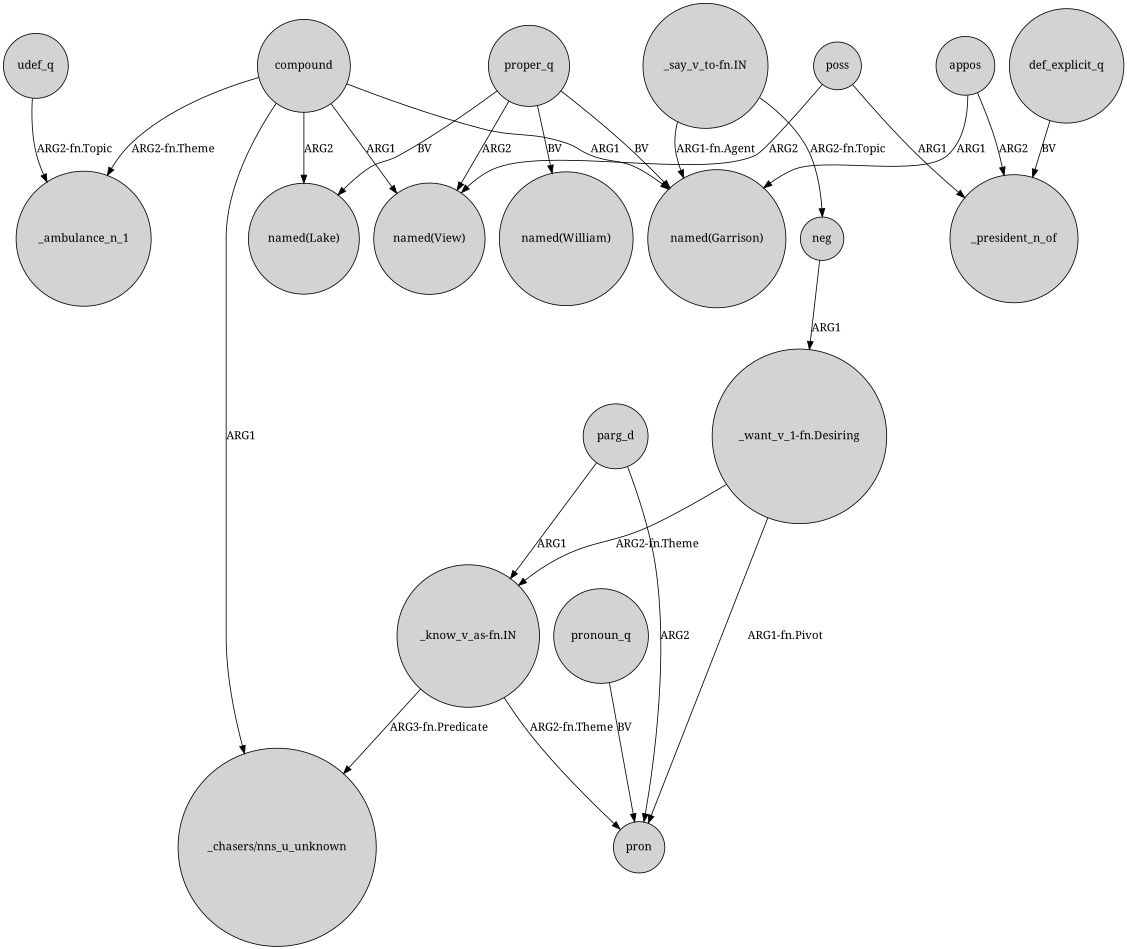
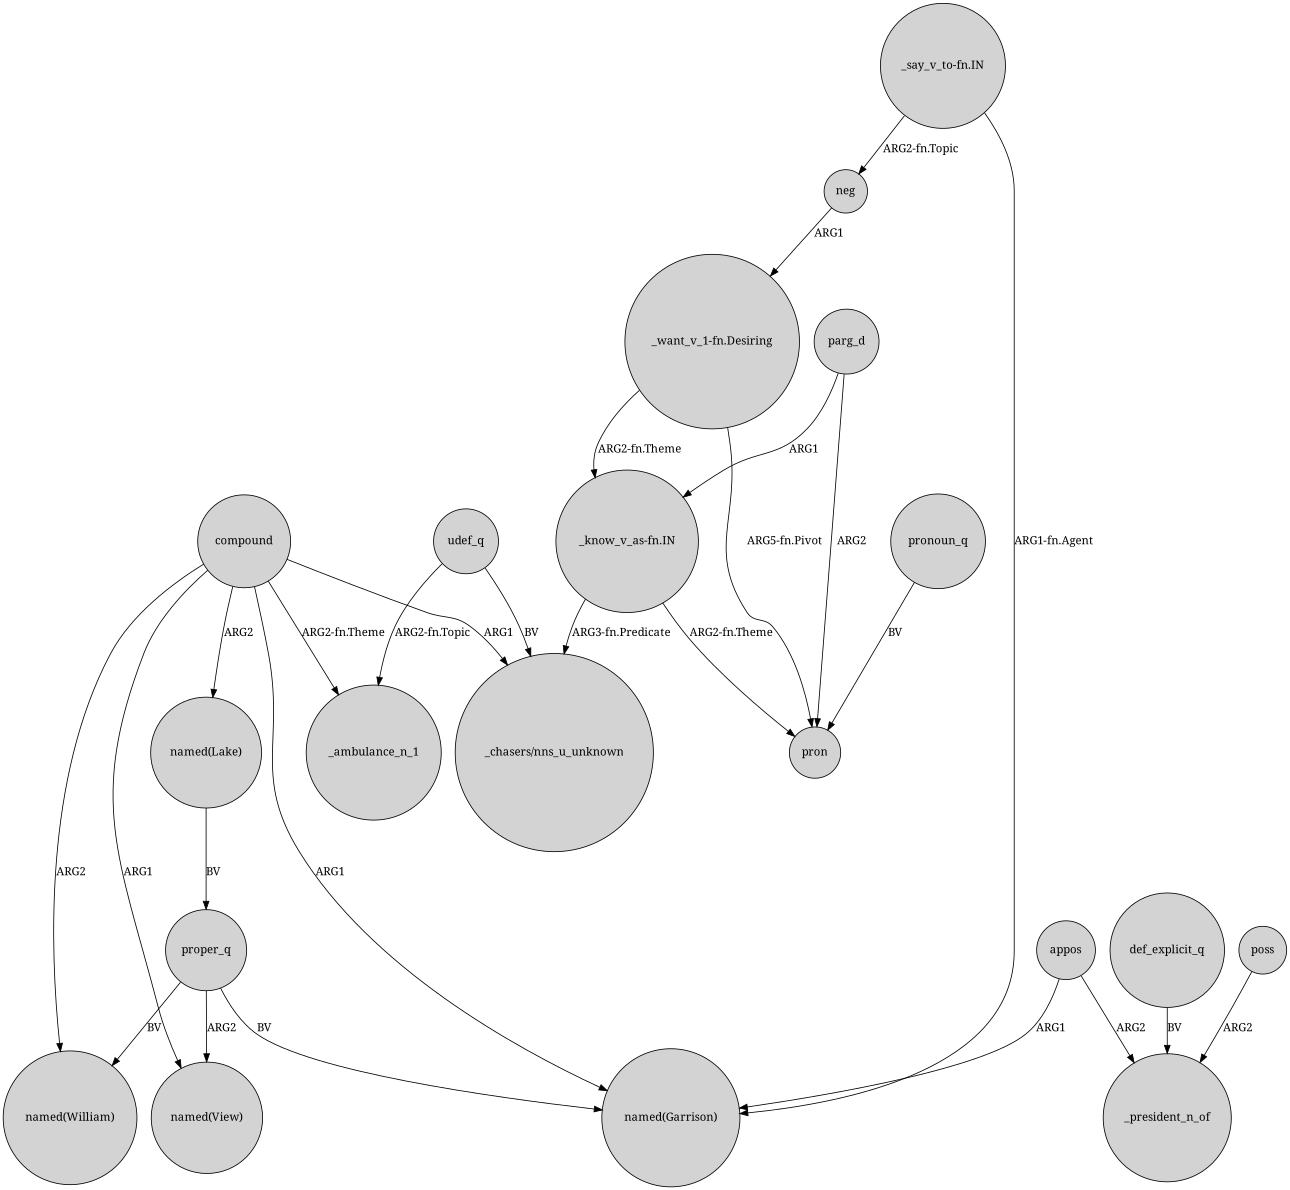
  digraph {
    fontname="Noto Serif"
    node [fontname="Noto Serif" shape=circle style=filled]
    edge [fontname="Noto Serif"]
    compound
    "named(Garrison)"
    "_chasers/nns_u_unknown"
    "named(Lake)"
    "named(View)"
    "named(William)"
    _ambulance_n_1
    "_know_v_as-fn.IN"
    pron
    poss
    _president_n_of
    "_want_v_1-fn.Desiring"
    parg_d
    proper_q
    appos
    pronoun_q
    "_say_v_to-fn.IN"
    neg
    def_explicit_q
    udef_q
    compound -> "named(Garrison)" [label=ARG1]
    compound -> "_chasers/nns_u_unknown" [label=ARG1]
    compound -> "named(Lake)" [label=ARG2]
    compound -> "named(View)" [label=ARG1]
+   compound -> "named(William)" [label=ARG2]
    compound -> _ambulance_n_1 [label="ARG2-fn.Theme"]
    "_know_v_as-fn.IN" -> "_chasers/nns_u_unknown" [label="ARG3-fn.Predicate"]
    "_know_v_as-fn.IN" -> pron [label="ARG2-fn.Theme"]
-   poss -> "named(View)" [label=ARG2]
-   poss -> _president_n_of [label=ARG1]
+   poss -> _president_n_of [label=ARG2]
    "_want_v_1-fn.Desiring" -> "_know_v_as-fn.IN" [label="ARG2-fn.Theme"]
-   "_want_v_1-fn.Desiring" -> pron [label="ARG1-fn.Pivot"]
+   "_want_v_1-fn.Desiring" -> pron [label="ARG5-fn.Pivot"]
    parg_d -> "_know_v_as-fn.IN" [label=ARG1]
    parg_d -> pron [label=ARG2]
    proper_q -> "named(Garrison)" [label=BV]
-   proper_q -> "named(Lake)" [label=BV]
+   "named(Lake)" -> proper_q [label=BV]
    proper_q -> "named(View)" [label=ARG2]
    proper_q -> "named(William)" [label=BV]
    appos -> "named(Garrison)" [label=ARG1]
    appos -> _president_n_of [label=ARG2]
    pronoun_q -> pron [label=BV]
    "_say_v_to-fn.IN" -> "named(Garrison)" [label="ARG1-fn.Agent"]
    "_say_v_to-fn.IN" -> neg [label="ARG2-fn.Topic"]
    neg -> "_want_v_1-fn.Desiring" [label=ARG1]
    def_explicit_q -> _president_n_of [label=BV]
+   udef_q -> "_chasers/nns_u_unknown" [label=BV]
    udef_q -> _ambulance_n_1 [label="ARG2-fn.Topic"]
  }
